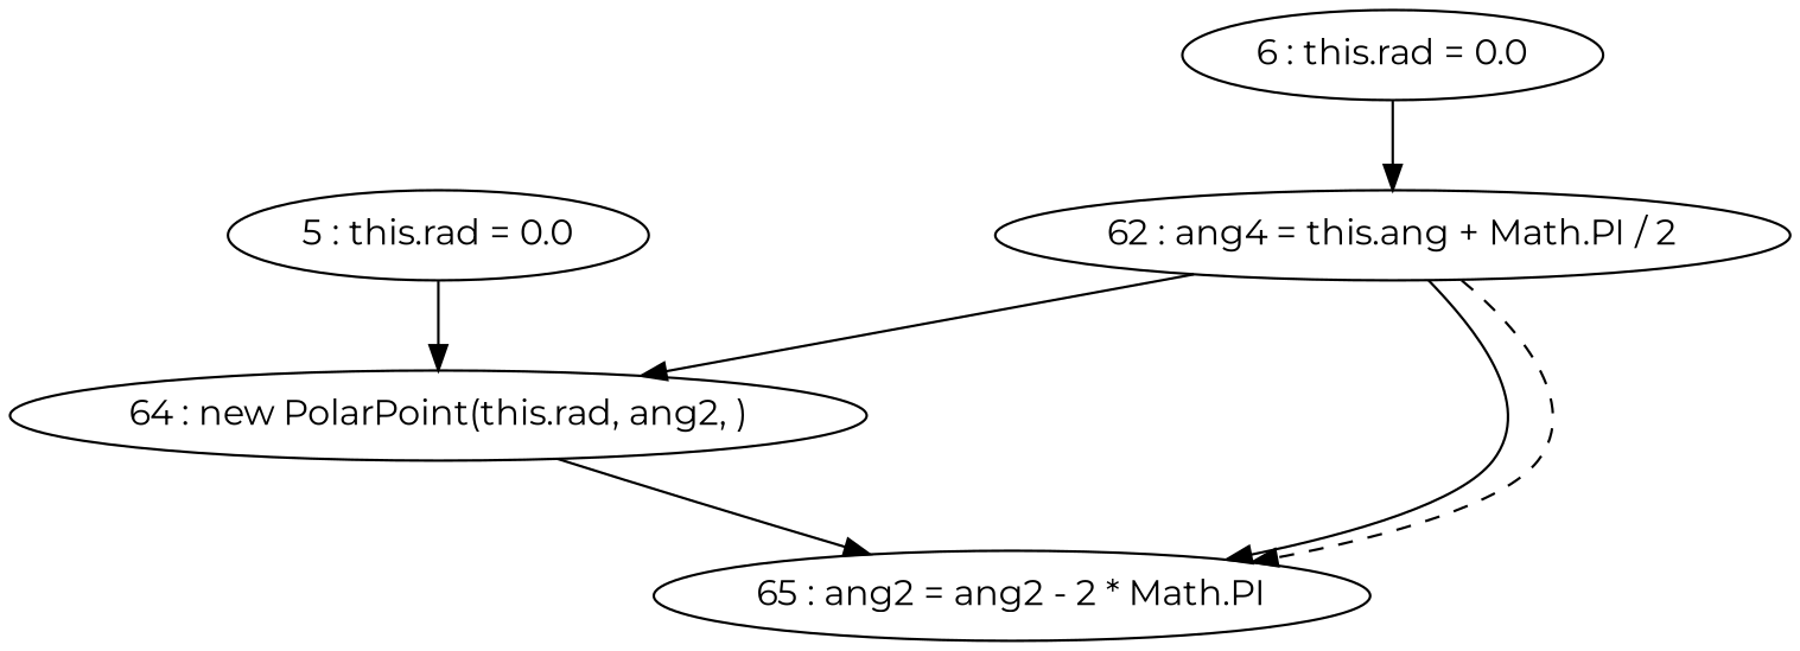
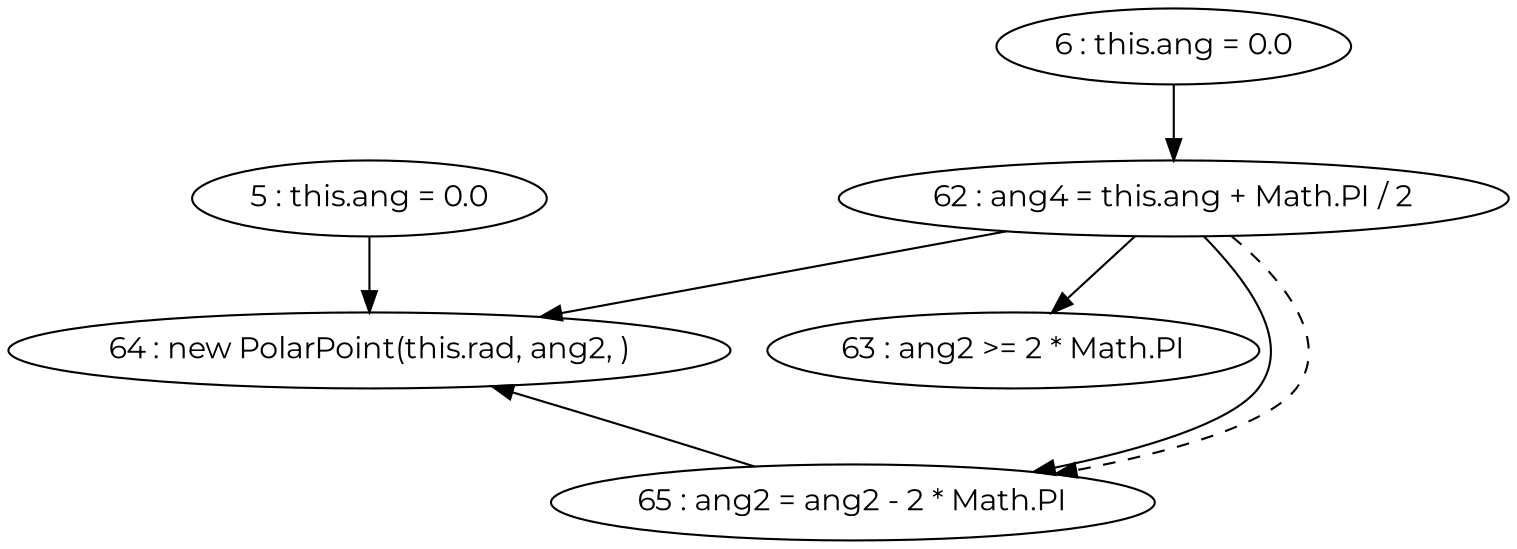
  digraph {
    fontname=Montserrat
    node [fontname=Montserrat]
    edge [fontname=Montserrat]
    n1 [label="64 : new PolarPoint(this.rad, ang2, )"]
-   "5 : this.rad = 0.0"
+   "5 : this.rad = 0.0" [label="5 : this.ang = 0.0"]
    n3 [label="62 : ang4 = this.ang + Math.PI / 2"]
-   "6 : this.ang = 0.0" [label="6 : this.rad = 0.0"]
+   "6 : this.ang = 0.0"
+   "63 : ang2 >= 2 * Math.PI"
    "65 : ang2 = ang2 - 2 * Math.PI"
    "5 : this.rad = 0.0" -> n1
    n3 -> n1
+   n3 -> "63 : ang2 >= 2 * Math.PI"
    n3 -> "65 : ang2 = ang2 - 2 * Math.PI"
    n3 -> "65 : ang2 = ang2 - 2 * Math.PI" [style=dashed]
    "6 : this.ang = 0.0" -> n3
-   n1 -> "65 : ang2 = ang2 - 2 * Math.PI"
+   "65 : ang2 = ang2 - 2 * Math.PI" -> n1
  }
